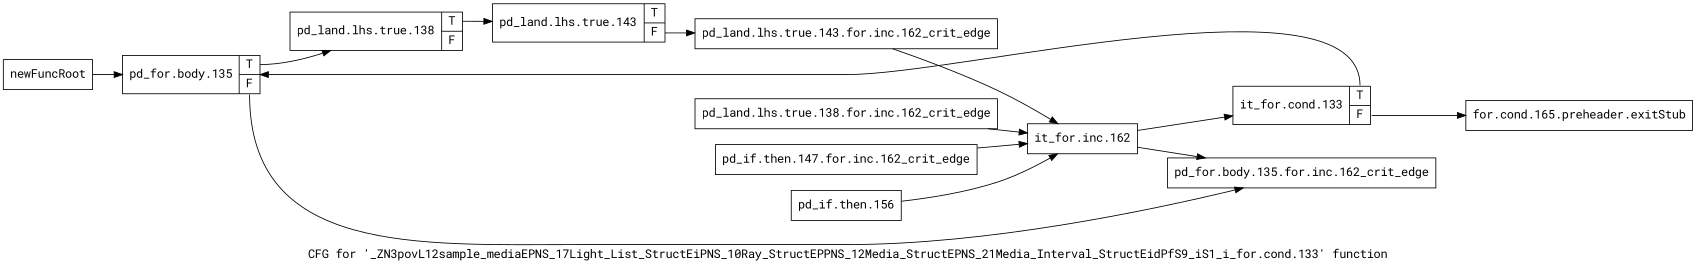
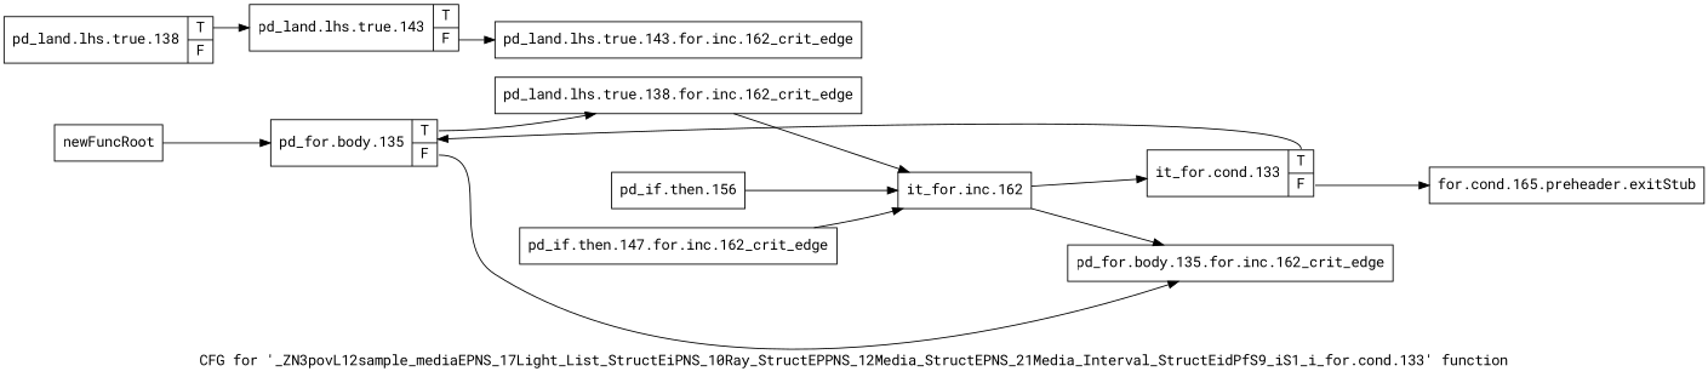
  digraph {
    fontname="Roboto Mono"
    label="CFG for '_ZN3povL12sample_mediaEPNS_17Light_List_StructEiPNS_10Ray_StructEPPNS_12Media_StructEPNS_21Media_Interval_StructEidPfS9_iS1_i_for.cond.133' function"
    rankdir=LR
    node [fontname="Roboto Mono" shape=record]
    edge [fontname="Roboto Mono"]
    n1 [label="{newFuncRoot}"]
    n2 [label="{pd_for.body.135|{<s0>T|<s1>F}}"]
    n3 [label="{it_for.cond.133|{<s0>T|<s1>F}}"]
    n4 [label="{for.cond.165.preheader.exitStub}"]
    n5 [label="{pd_land.lhs.true.138|{<s0>T|<s1>F}}"]
    n6 [label="{pd_for.body.135.for.inc.162_crit_edge}"]
    n7 [label="{pd_land.lhs.true.143|{<s0>T|<s1>F}}"]
    n8 [label="{pd_land.lhs.true.143.for.inc.162_crit_edge}"]
    n9 [label="{pd_land.lhs.true.138.for.inc.162_crit_edge}"]
    n10 [label="{it_for.inc.162}"]
    n11 [label="{pd_if.then.147.for.inc.162_crit_edge}"]
    n12 [label="{pd_if.then.156}"]
    n1 -> n2
-   n2 -> n5 [tailport=s0]
+   n2 -> n9 [tailport=s0]
    n2 -> n6 [tailport=s1]
    n3 -> n2 [tailport=s0]
    n3 -> n4 [tailport=s1]
    n5 -> n7 [tailport=s0]
    n7 -> n8 [tailport=s1]
-   n8 -> n10
    n9 -> n10
    n10 -> n3
    n10 -> n6
    n11 -> n10
    n12 -> n10
  }
